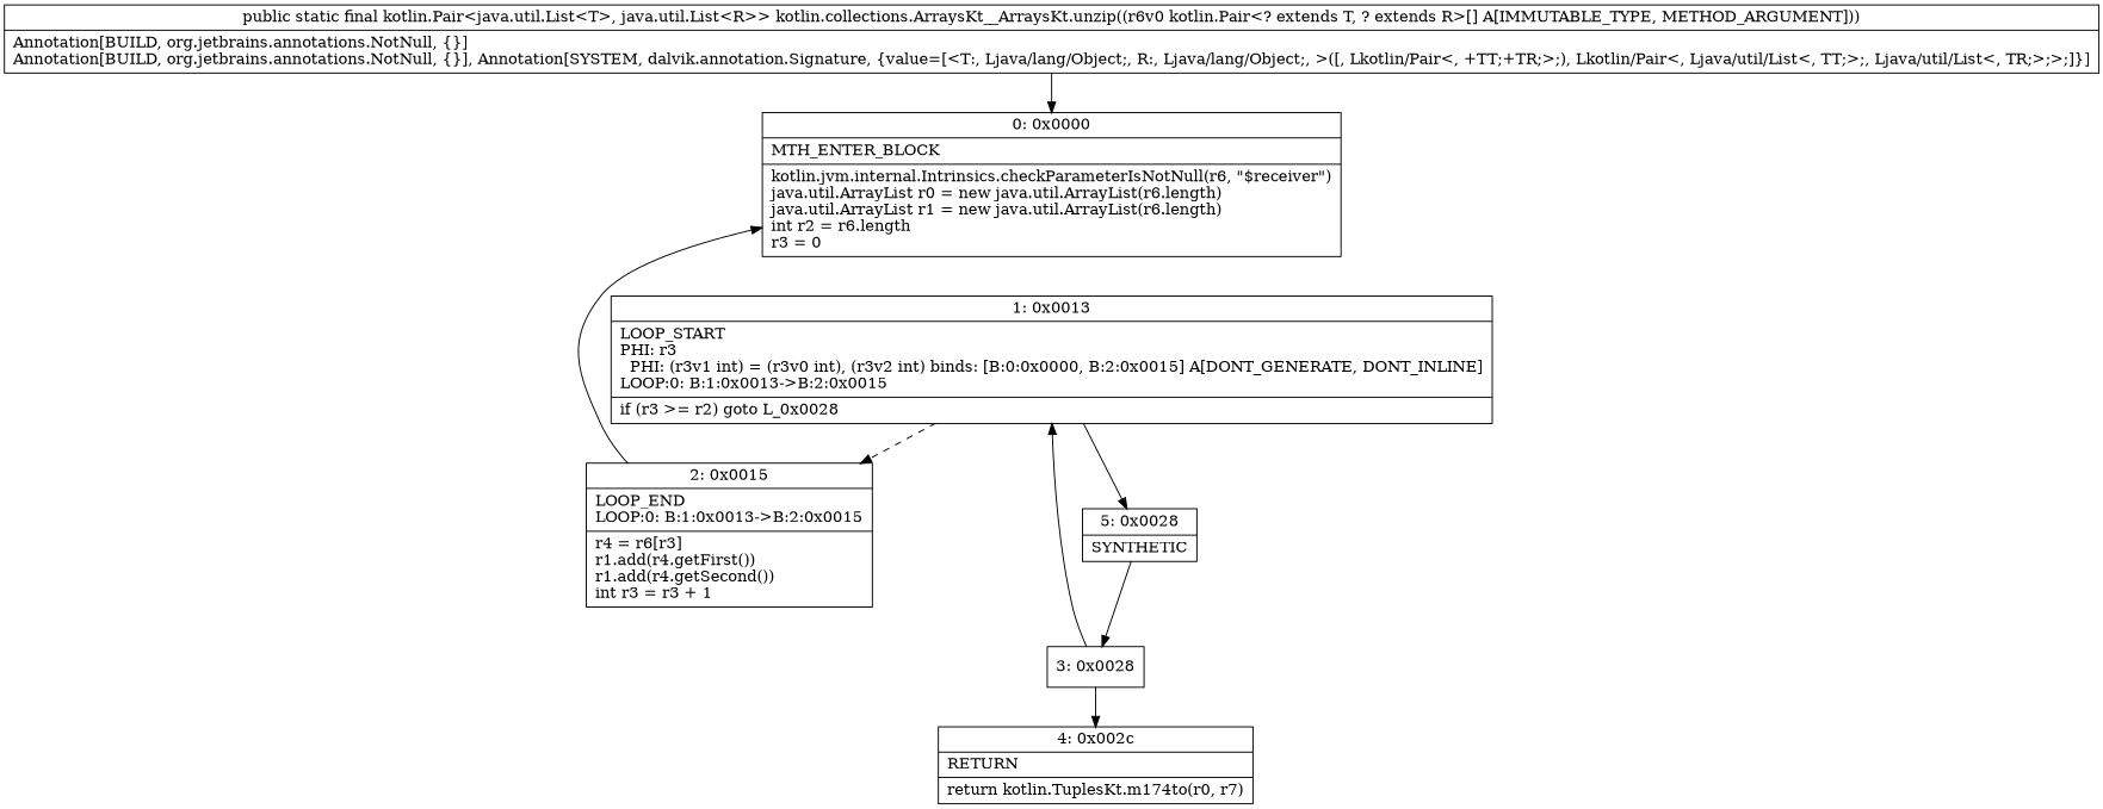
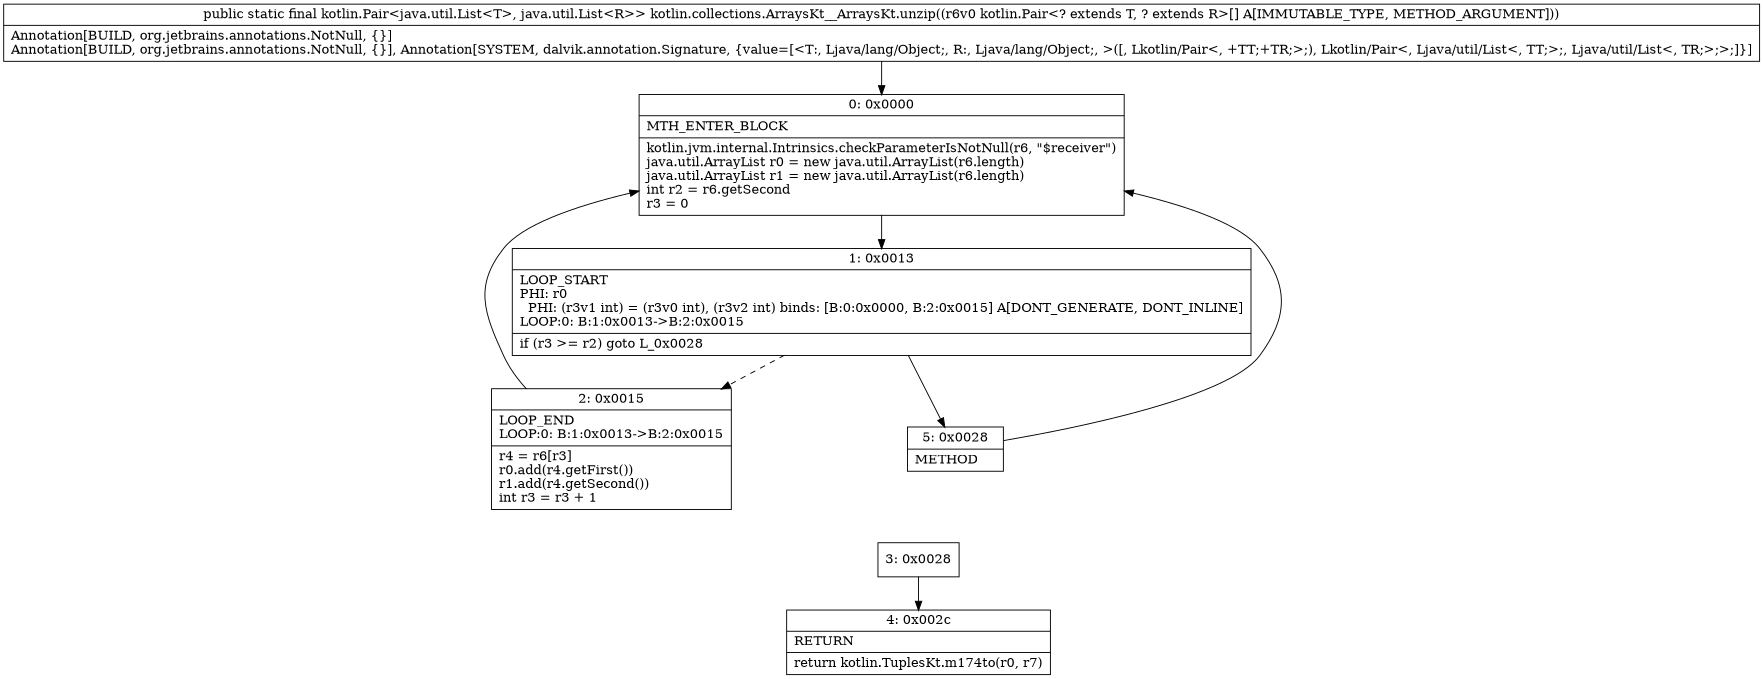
  digraph {
    node [shape=record]
-   n1 [label="{0\:\ 0x0000|MTH_ENTER_BLOCK\l|kotlin.jvm.internal.Intrinsics.checkParameterIsNotNull(r6, \"$receiver\")\ljava.util.ArrayList r0 = new java.util.ArrayList(r6.length)\ljava.util.ArrayList r1 = new java.util.ArrayList(r6.length)\lint r2 = r6.length\lr3 = 0\l}"]
-   n2 [label="{1\:\ 0x0013|LOOP_START\lPHI: r3 \l  PHI: (r3v1 int) = (r3v0 int), (r3v2 int) binds: [B:0:0x0000, B:2:0x0015] A[DONT_GENERATE, DONT_INLINE]\lLOOP:0: B:1:0x0013\-\>B:2:0x0015\l|if (r3 \>= r2) goto L_0x0028\l}"]
-   n3 [label="{2\:\ 0x0015|LOOP_END\lLOOP:0: B:1:0x0013\-\>B:2:0x0015\l|r4 = r6[r3]\lr1.add(r4.getFirst())\lr1.add(r4.getSecond())\lint r3 = r3 + 1\l}"]
-   n4 [label="{5\:\ 0x0028|SYNTHETIC\l}"]
+   n1 [label="{0\:\ 0x0000|MTH_ENTER_BLOCK\l|kotlin.jvm.internal.Intrinsics.checkParameterIsNotNull(r6, \"$receiver\")\ljava.util.ArrayList r0 = new java.util.ArrayList(r6.length)\ljava.util.ArrayList r1 = new java.util.ArrayList(r6.length)\lint r2 = r6.getSecond\lr3 = 0\l}"]
+   n2 [label="{1\:\ 0x0013|LOOP_START\lPHI: r0 \l  PHI: (r3v1 int) = (r3v0 int), (r3v2 int) binds: [B:0:0x0000, B:2:0x0015] A[DONT_GENERATE, DONT_INLINE]\lLOOP:0: B:1:0x0013\-\>B:2:0x0015\l|if (r3 \>= r2) goto L_0x0028\l}"]
+   n3 [label="{2\:\ 0x0015|LOOP_END\lLOOP:0: B:1:0x0013\-\>B:2:0x0015\l|r4 = r6[r3]\lr0.add(r4.getFirst())\lr1.add(r4.getSecond())\lint r3 = r3 + 1\l}"]
+   n4 [label="{5\:\ 0x0028|METHOD\l}"]
    n5 [label="{3\:\ 0x0028}"]
    n6 [label="{4\:\ 0x002c|RETURN\l|return kotlin.TuplesKt.m174to(r0, r7)\l}"]
    n7 [label="{public static final kotlin.Pair\<java.util.List\<T\>, java.util.List\<R\>\> kotlin.collections.ArraysKt__ArraysKt.unzip((r6v0 kotlin.Pair\<? extends T, ? extends R\>[] A[IMMUTABLE_TYPE, METHOD_ARGUMENT]))  | Annotation[BUILD, org.jetbrains.annotations.NotNull, \{\}]\lAnnotation[BUILD, org.jetbrains.annotations.NotNull, \{\}], Annotation[SYSTEM, dalvik.annotation.Signature, \{value=[\<T:, Ljava\/lang\/Object;, R:, Ljava\/lang\/Object;, \>([, Lkotlin\/Pair\<, +TT;+TR;\>;), Lkotlin\/Pair\<, Ljava\/util\/List\<, TT;\>;, Ljava\/util\/List\<, TR;\>;\>;]\}]\l}"]
-   n5 -> n2
+   n1 -> n2
    n2 -> n3 [style=dashed]
    n2 -> n4
    n3 -> n1
-   n4 -> n5
+   n4 -> n1
    n5 -> n6
    n7 -> n1
  }
